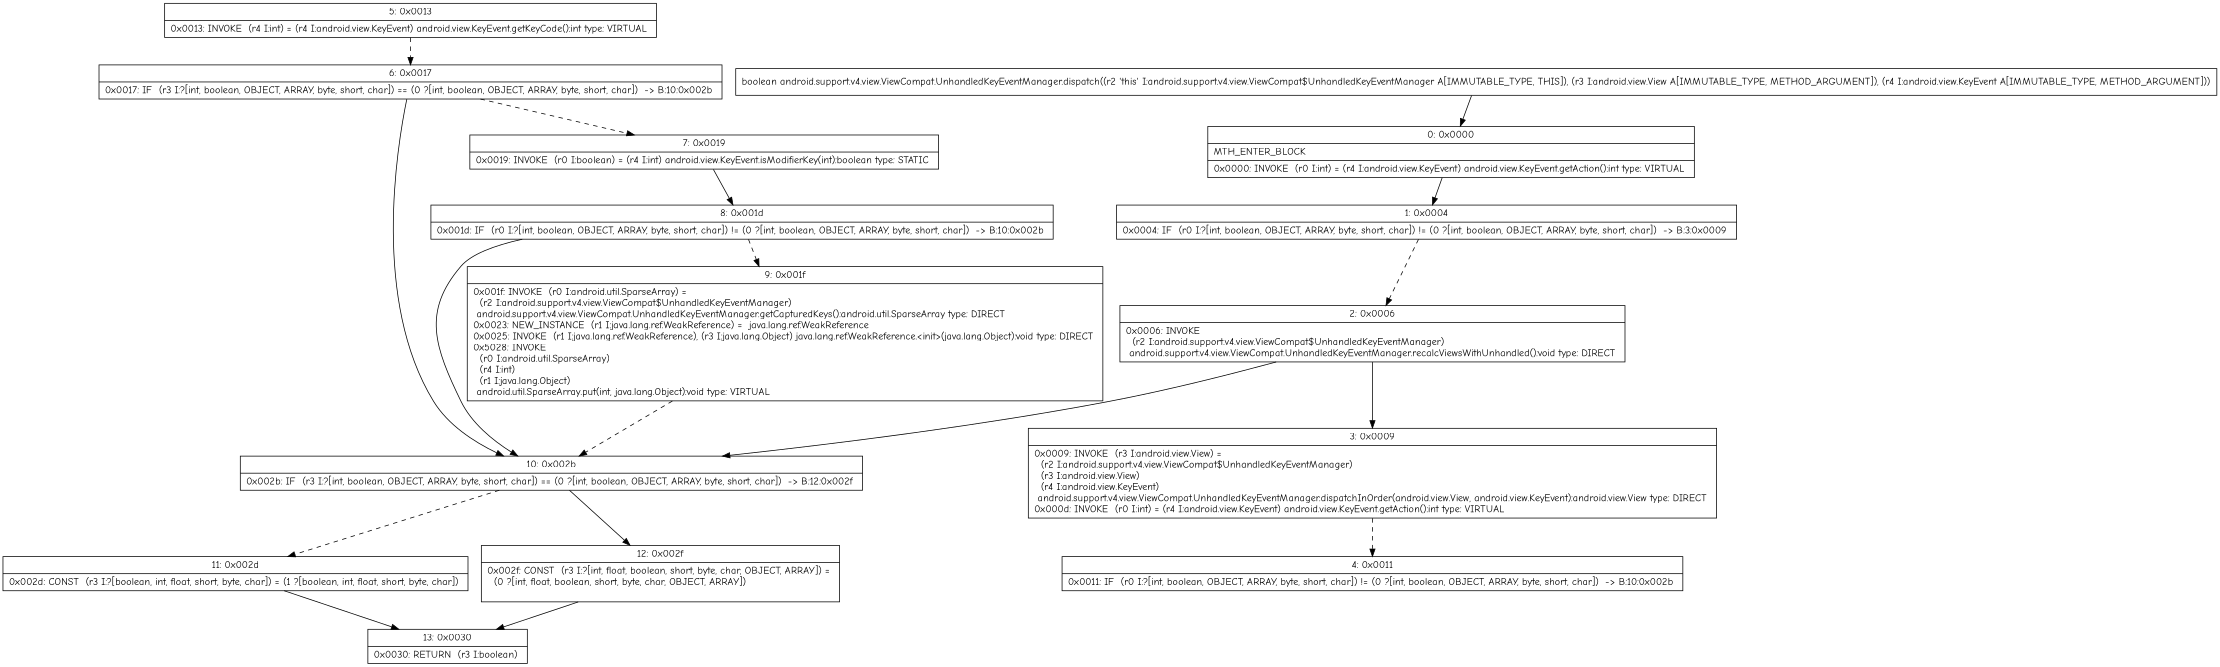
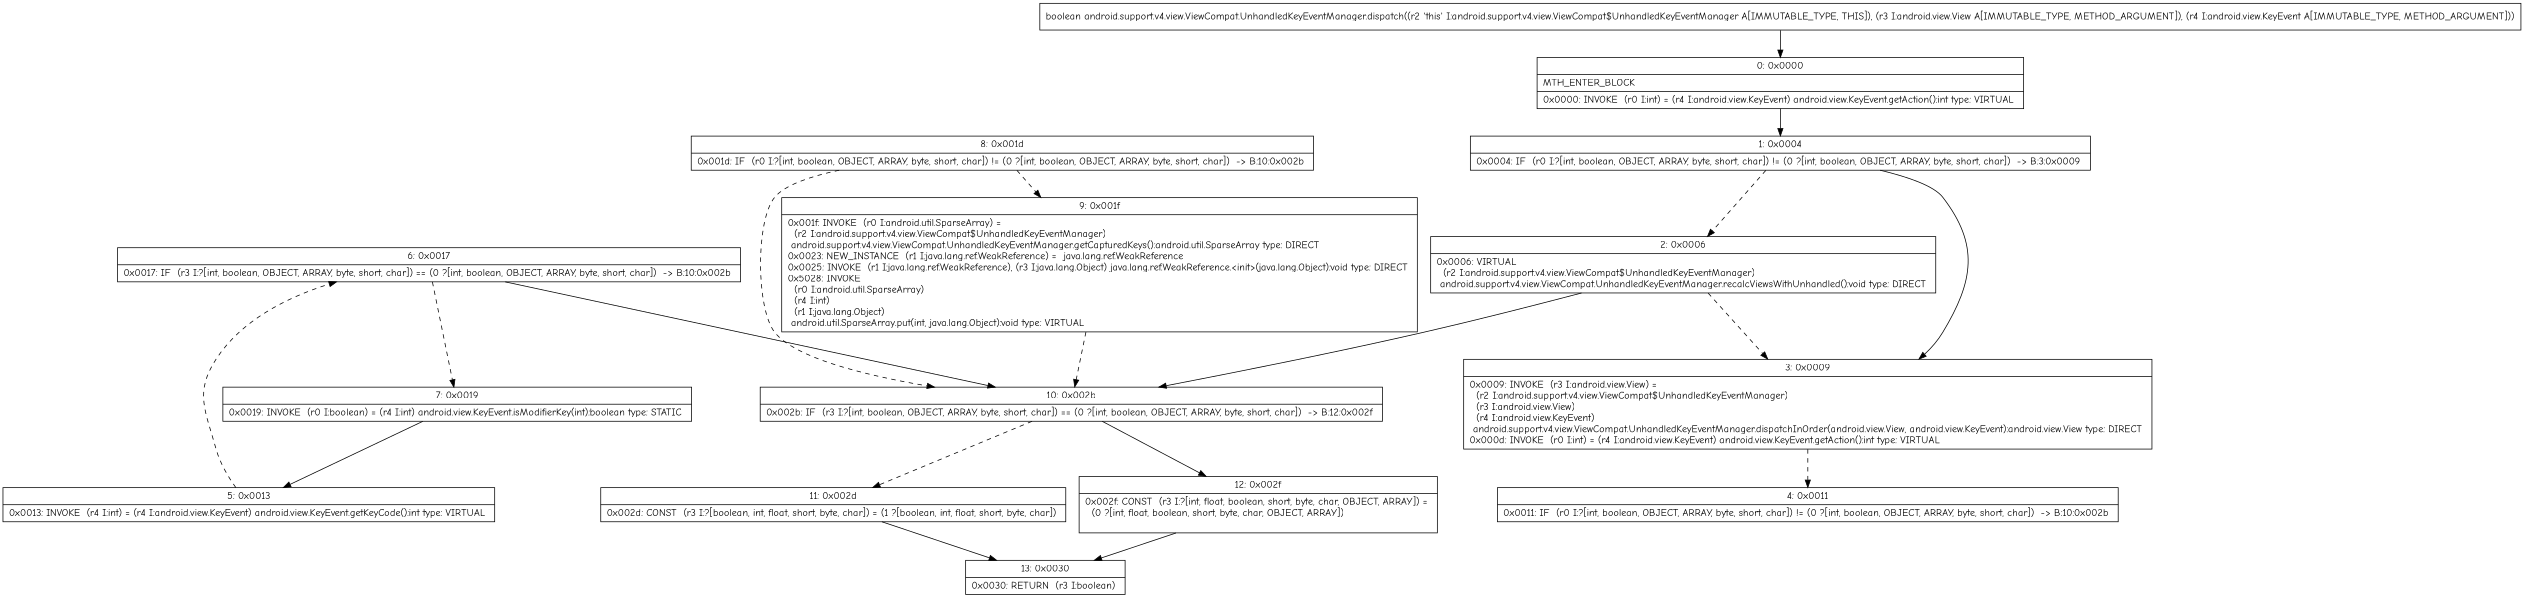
  digraph {
    fontname="Comic Neue"
    node [fontname="Comic Neue" shape=record]
    edge [fontname="Comic Neue"]
    n1 [label="{0\:\ 0x0000|MTH_ENTER_BLOCK\l|0x0000: INVOKE  (r0 I:int) = (r4 I:android.view.KeyEvent) android.view.KeyEvent.getAction():int type: VIRTUAL \l}"]
    n2 [label="{1\:\ 0x0004|0x0004: IF  (r0 I:?[int, boolean, OBJECT, ARRAY, byte, short, char]) != (0 ?[int, boolean, OBJECT, ARRAY, byte, short, char])  \-\> B:3:0x0009 \l}"]
-   n3 [label="{2\:\ 0x0006|0x0006: INVOKE  \l  (r2 I:android.support.v4.view.ViewCompat$UnhandledKeyEventManager)\l android.support.v4.view.ViewCompat.UnhandledKeyEventManager.recalcViewsWithUnhandled():void type: DIRECT \l}"]
+   n3 [label="{2\:\ 0x0006|0x0006: VIRTUAL  \l  (r2 I:android.support.v4.view.ViewCompat$UnhandledKeyEventManager)\l android.support.v4.view.ViewCompat.UnhandledKeyEventManager.recalcViewsWithUnhandled():void type: DIRECT \l}"]
    n4 [label="{3\:\ 0x0009|0x0009: INVOKE  (r3 I:android.view.View) = \l  (r2 I:android.support.v4.view.ViewCompat$UnhandledKeyEventManager)\l  (r3 I:android.view.View)\l  (r4 I:android.view.KeyEvent)\l android.support.v4.view.ViewCompat.UnhandledKeyEventManager.dispatchInOrder(android.view.View, android.view.KeyEvent):android.view.View type: DIRECT \l0x000d: INVOKE  (r0 I:int) = (r4 I:android.view.KeyEvent) android.view.KeyEvent.getAction():int type: VIRTUAL \l}"]
    n5 [label="{10\:\ 0x002b|0x002b: IF  (r3 I:?[int, boolean, OBJECT, ARRAY, byte, short, char]) == (0 ?[int, boolean, OBJECT, ARRAY, byte, short, char])  \-\> B:12:0x002f \l}"]
    n6 [label="{4\:\ 0x0011|0x0011: IF  (r0 I:?[int, boolean, OBJECT, ARRAY, byte, short, char]) != (0 ?[int, boolean, OBJECT, ARRAY, byte, short, char])  \-\> B:10:0x002b \l}"]
    n7 [label="{5\:\ 0x0013|0x0013: INVOKE  (r4 I:int) = (r4 I:android.view.KeyEvent) android.view.KeyEvent.getKeyCode():int type: VIRTUAL \l}"]
    n8 [label="{6\:\ 0x0017|0x0017: IF  (r3 I:?[int, boolean, OBJECT, ARRAY, byte, short, char]) == (0 ?[int, boolean, OBJECT, ARRAY, byte, short, char])  \-\> B:10:0x002b \l}"]
    n9 [label="{11\:\ 0x002d|0x002d: CONST  (r3 I:?[boolean, int, float, short, byte, char]) = (1 ?[boolean, int, float, short, byte, char]) \l}"]
    n10 [label="{12\:\ 0x002f|0x002f: CONST  (r3 I:?[int, float, boolean, short, byte, char, OBJECT, ARRAY]) = \l  (0 ?[int, float, boolean, short, byte, char, OBJECT, ARRAY])\l \l}"]
    n11 [label="{7\:\ 0x0019|0x0019: INVOKE  (r0 I:boolean) = (r4 I:int) android.view.KeyEvent.isModifierKey(int):boolean type: STATIC \l}"]
    n12 [label="{8\:\ 0x001d|0x001d: IF  (r0 I:?[int, boolean, OBJECT, ARRAY, byte, short, char]) != (0 ?[int, boolean, OBJECT, ARRAY, byte, short, char])  \-\> B:10:0x002b \l}"]
    n13 [label="{9\:\ 0x001f|0x001f: INVOKE  (r0 I:android.util.SparseArray) = \l  (r2 I:android.support.v4.view.ViewCompat$UnhandledKeyEventManager)\l android.support.v4.view.ViewCompat.UnhandledKeyEventManager.getCapturedKeys():android.util.SparseArray type: DIRECT \l0x0023: NEW_INSTANCE  (r1 I:java.lang.ref.WeakReference) =  java.lang.ref.WeakReference \l0x0025: INVOKE  (r1 I:java.lang.ref.WeakReference), (r3 I:java.lang.Object) java.lang.ref.WeakReference.\<init\>(java.lang.Object):void type: DIRECT \l0x5028: INVOKE  \l  (r0 I:android.util.SparseArray)\l  (r4 I:int)\l  (r1 I:java.lang.Object)\l android.util.SparseArray.put(int, java.lang.Object):void type: VIRTUAL \l}"]
    n14 [label="{13\:\ 0x0030|0x0030: RETURN  (r3 I:boolean) \l}"]
    n15 [label="{boolean android.support.v4.view.ViewCompat.UnhandledKeyEventManager.dispatch((r2 'this' I:android.support.v4.view.ViewCompat$UnhandledKeyEventManager A[IMMUTABLE_TYPE, THIS]), (r3 I:android.view.View A[IMMUTABLE_TYPE, METHOD_ARGUMENT]), (r4 I:android.view.KeyEvent A[IMMUTABLE_TYPE, METHOD_ARGUMENT])) }"]
    n1 -> n2
    n2 -> n3 [style=dashed]
-   n3 -> n4
+   n2 -> n4
+   n3 -> n4 [style=dashed]
    n3 -> n5
    n4 -> n6 [style=dashed]
    n5 -> n9 [style=dashed]
    n5 -> n10
    n7 -> n8 [style=dashed]
    n8 -> n5
    n8 -> n11 [style=dashed]
    n9 -> n14
    n10 -> n14
-   n11 -> n12
-   n12 -> n5
+   n11 -> n7
+   n12 -> n5 [style=dashed]
    n12 -> n13 [style=dashed]
    n13 -> n5 [style=dashed]
    n15 -> n1
  }
